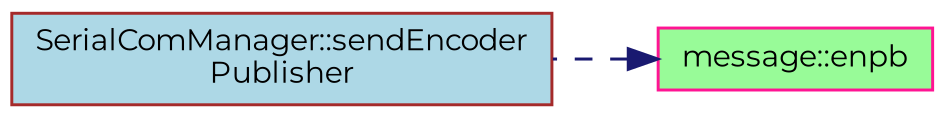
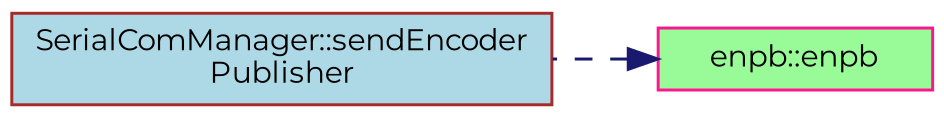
  digraph {
    rankdir=RL
    fontname=Montserrat
    node [fontname=Montserrat fontsize=10 shape=record style=filled]
-   n1 [color=deeppink fillcolor=palegreen fontcolor=black height=0.2 label="message::enpb" width=0.4]
+   n1 [color=deeppink fillcolor=palegreen fontcolor=black height=0.2 label="enpb::enpb" width=0.4]
    n2 [color=brown fillcolor=lightblue height=0.2 label="SerialComManager::sendEncoder\lPublisher" width=0.4]
    n1 -> n2 [color=midnightblue dir=back fontname=Montserrat fontsize=10 labelfontname=Helvetica labelfontsize=10 style=dashed]
  }
